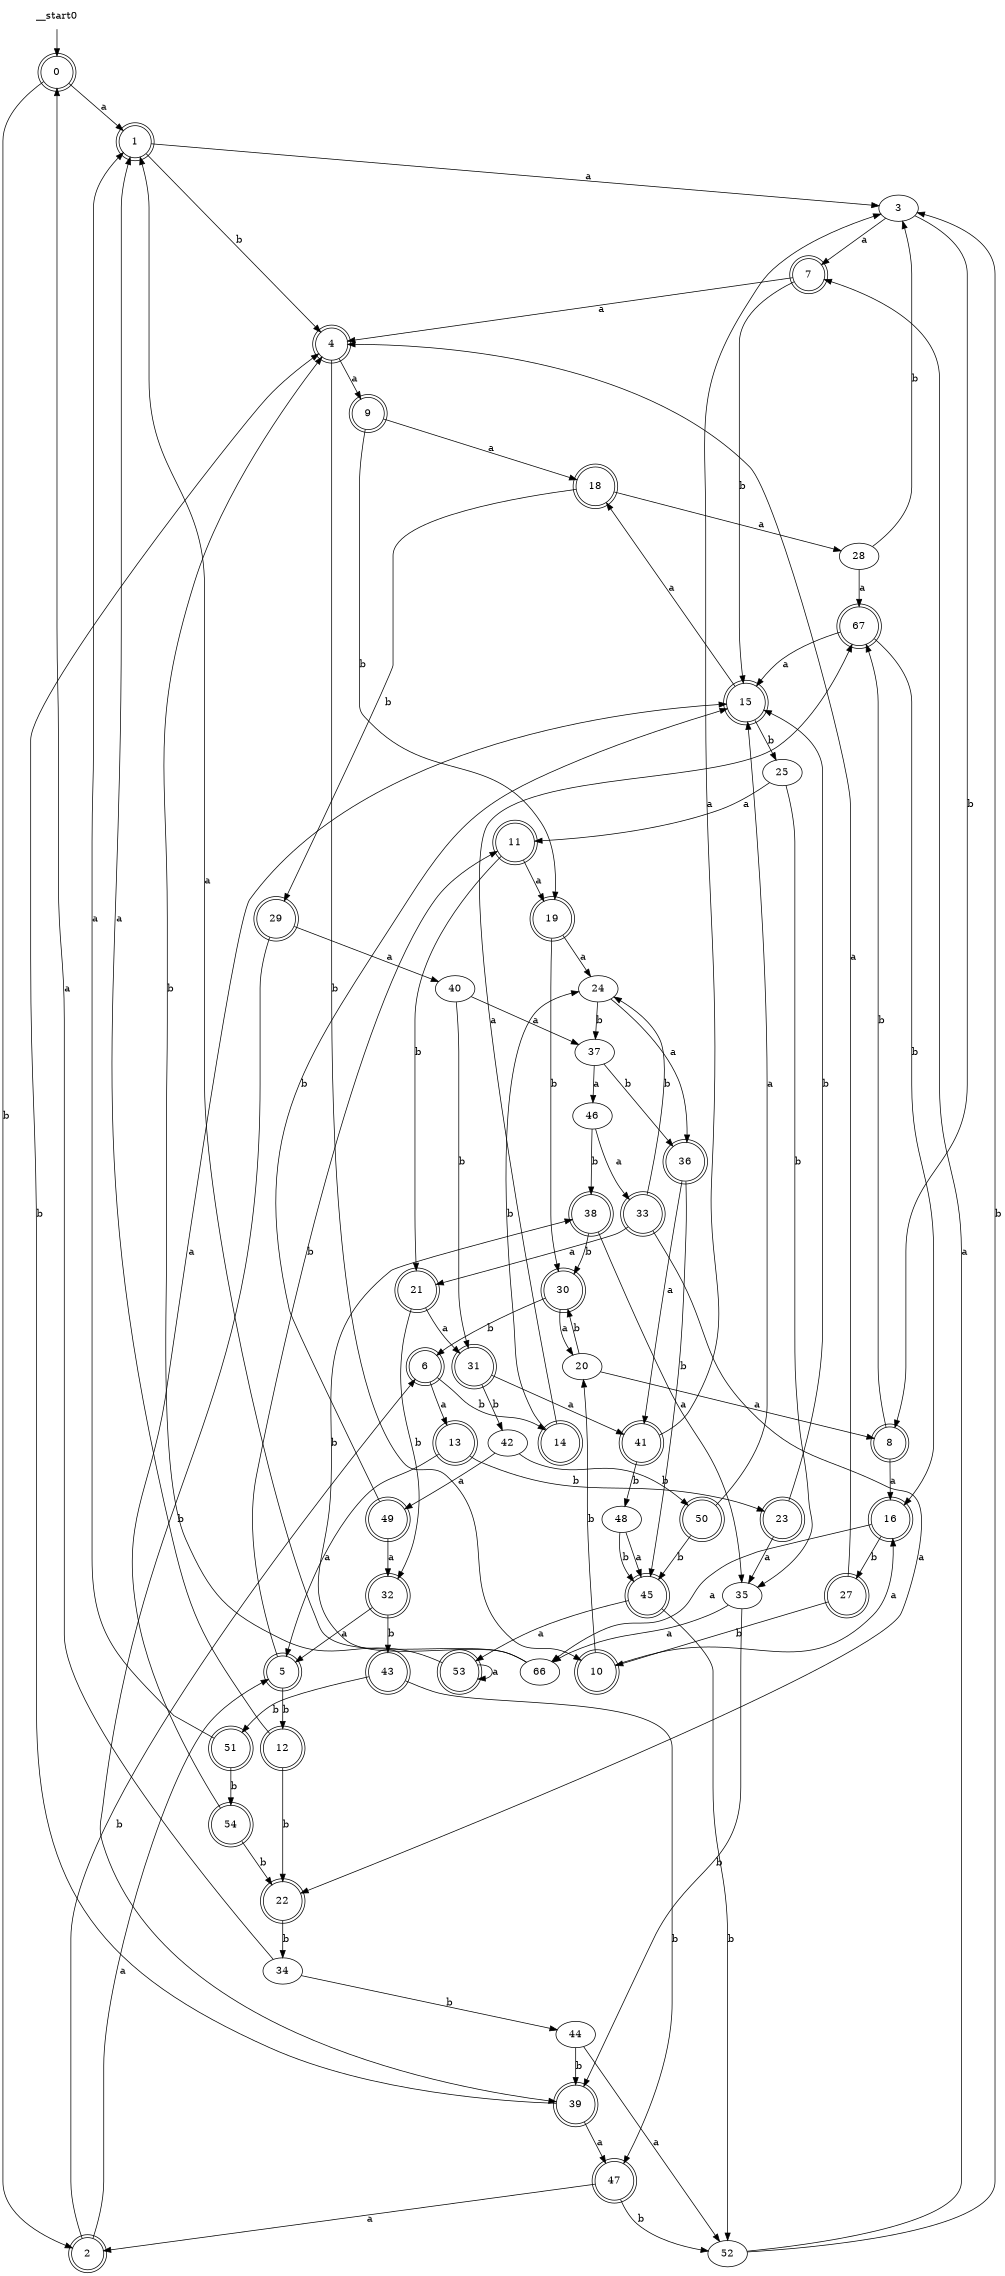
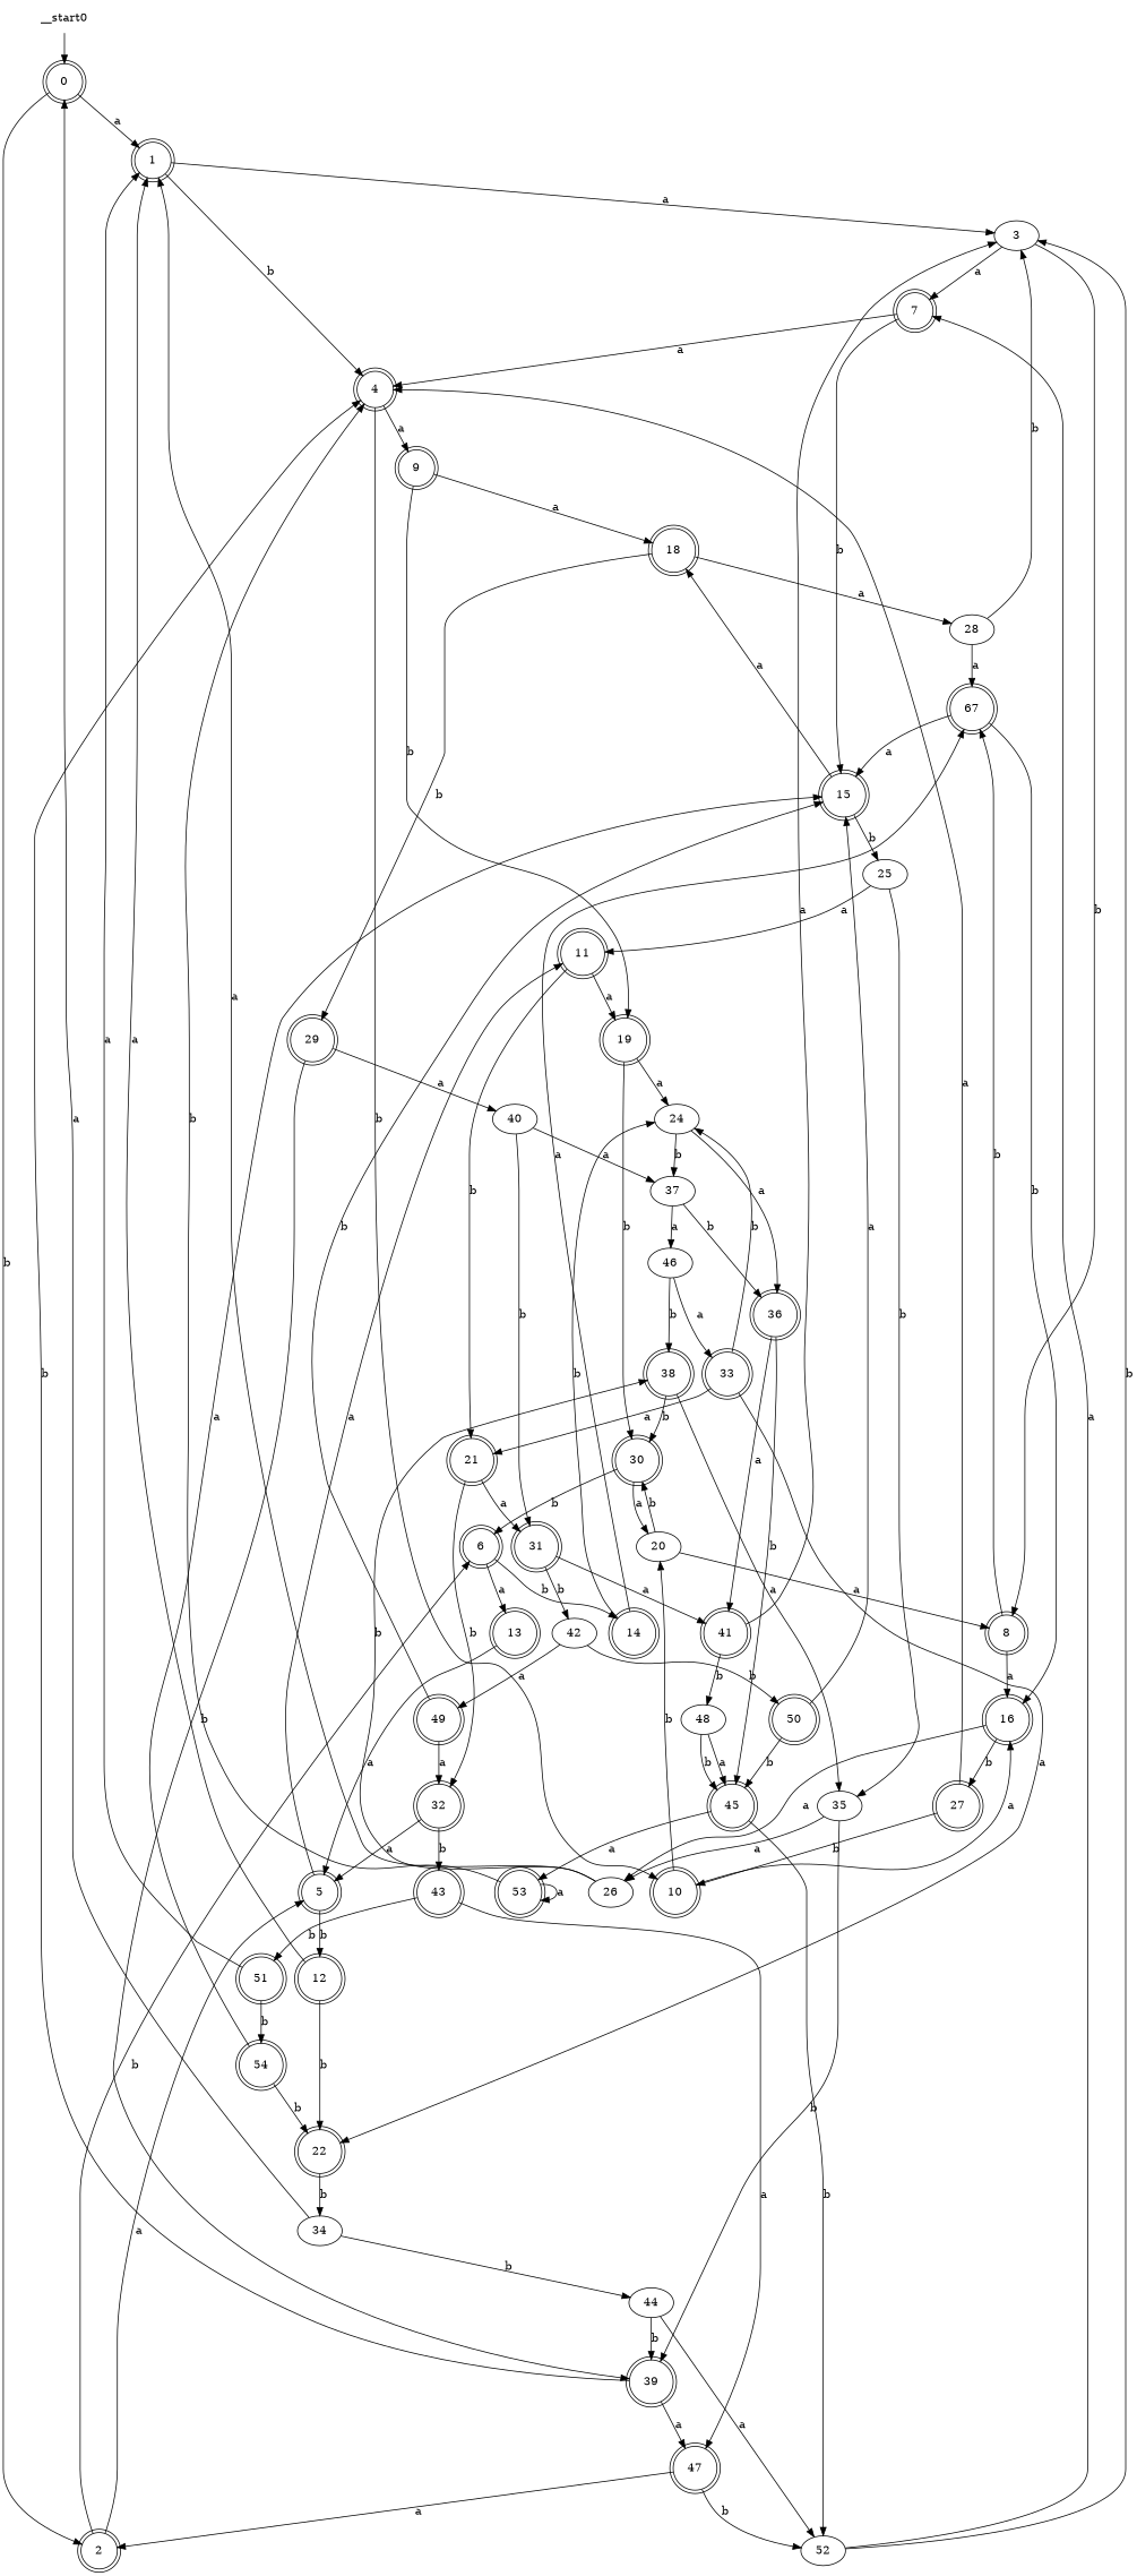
  digraph {
    node [shape=doublecircle]
    __start0 [shape=none]
    0
    1
    2
    3 [shape=""]
    4
    5
    6
    7
    8
    9
    10
    11
    12
    13
    14
    15
    16
    n19 [label=67]
    18
    19
    20 [shape=""]
    21
    22
-   23
    24 [shape=""]
    25 [shape=""]
-   26 [label=66 shape=""]
+   26 [shape=""]
    27
    28 [shape=""]
    29
    30
    31
    32
    34 [shape=""]
    35 [shape=""]
    36
    37 [shape=""]
    38
    39
    40 [shape=""]
    41
    42 [shape=""]
    43
    33
    44 [shape=""]
    45
    46 [shape=""]
    47
    48 [shape=""]
    49
    50
    51
    52 [shape=""]
    53
    54
    __start0 -> 0
    0 -> 1 [label=a]
    0 -> 2 [label=b]
    1 -> 3 [label=a]
    1 -> 4 [label=b]
    2 -> 5 [label=a]
    2 -> 6 [label=b]
    3 -> 7 [label=a]
    3 -> 8 [label=b]
    4 -> 9 [label=a]
    4 -> 10 [label=b]
-   5 -> 11 [label=b]
+   5 -> 11 [label=a]
    5 -> 12 [label=b]
    6 -> 13 [label=a]
    6 -> 14 [label=b]
    7 -> 4 [label=a]
    7 -> 15 [label=b]
    8 -> 16 [label=a]
    8 -> n19 [label=b]
    9 -> 18 [label=a]
    9 -> 19 [label=b]
    10 -> 16 [label=a]
    10 -> 20 [label=b]
    11 -> 19 [label=a]
    11 -> 21 [label=b]
    12 -> 1 [label=a]
    12 -> 22 [label=b]
    13 -> 5 [label=a]
-   13 -> 23 [label=b]
    14 -> n19 [label=a]
    14 -> 24 [label=b]
    15 -> 18 [label=a]
    15 -> 25 [label=b]
    16 -> 26 [label=a]
    16 -> 27 [label=b]
    n19 -> 15 [label=a]
    n19 -> 16 [label=b]
    18 -> 28 [label=a]
    18 -> 29 [label=b]
    19 -> 24 [label=a]
    19 -> 30 [label=b]
    20 -> 8 [label=a]
    20 -> 30 [label=b]
    21 -> 31 [label=a]
    21 -> 32 [label=b]
    22 -> 34 [label=b]
-   23 -> 15 [label=b]
-   23 -> 35 [label=a]
    24 -> 36 [label=a]
    24 -> 37 [label=b]
    25 -> 11 [label=a]
    25 -> 35 [label=b]
    26 -> 1 [label=a]
    26 -> 38 [label=b]
    27 -> 4 [label=a]
    27 -> 10 [label=b]
    28 -> 3 [label=b]
    28 -> n19 [label=a]
    29 -> 39 [label=b]
    29 -> 40 [label=a]
    30 -> 6 [label=b]
    30 -> 20 [label=a]
    31 -> 41 [label=a]
    31 -> 42 [label=b]
    32 -> 5 [label=a]
    32 -> 43 [label=b]
    34 -> 0 [label=a]
    34 -> 44 [label=b]
    35 -> 26 [label=a]
    35 -> 39 [label=b]
    36 -> 41 [label=a]
    36 -> 45 [label=b]
    37 -> 36 [label=b]
    37 -> 46 [label=a]
    38 -> 30 [label=b]
    38 -> 35 [label=a]
    39 -> 4 [label=b]
    39 -> 47 [label=a]
    40 -> 31 [label=b]
    40 -> 37 [label=a]
    41 -> 3 [label=a]
    41 -> 48 [label=b]
    42 -> 49 [label=a]
    42 -> 50 [label=b]
-   43 -> 47 [label=b]
+   43 -> 47 [label=a]
    43 -> 51 [label=b]
    33 -> 21 [label=a]
    33 -> 22 [label=a]
    33 -> 24 [label=b]
    44 -> 39 [label=b]
    44 -> 52 [label=a]
    45 -> 52 [label=b]
    45 -> 53 [label=a]
    46 -> 38 [label=b]
    46 -> 33 [label=a]
    47 -> 2 [label=a]
    47 -> 52 [label=b]
    48 -> 45 [label=a]
    48 -> 45 [label=b]
    49 -> 15 [label=b]
    49 -> 32 [label=a]
    50 -> 15 [label=a]
    50 -> 45 [label=b]
    51 -> 1 [label=a]
    51 -> 54 [label=b]
    52 -> 3 [label=b]
    52 -> 7 [label=a]
    53 -> 4 [label=b]
    53 -> 53 [label=a]
    54 -> 15 [label=a]
    54 -> 22 [label=b]
  }
